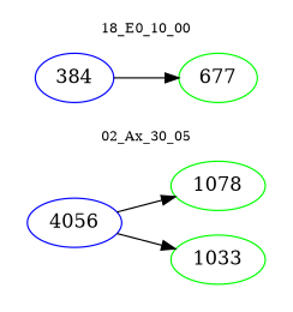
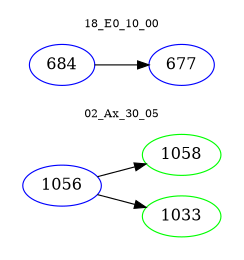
  digraph {
    rankdir=LR
    node [color=green]
    edge [color=black]
-   n1 [color=blue label=4056]
+   n1 [color=blue label=1056]
    n2 [label=1033]
-   n3 [label=1078]
-   n4 [color=blue label=384]
-   n5 [label=677]
+   n3 [label=1058]
+   n4 [color=blue label=684]
+   n5 [color=blue label=677]
    subgraph cluster_1 {
      color=white
      fontsize=10
      label="02_Ax_30_05"
      n1
      n2
      n3
    }
    subgraph cluster_2 {
      color=white
      fontsize=10
      label="18_E0_10_00"
      n4
      n5
    }
    n1 -> n2
    n1 -> n3
    n4 -> n5
  }
